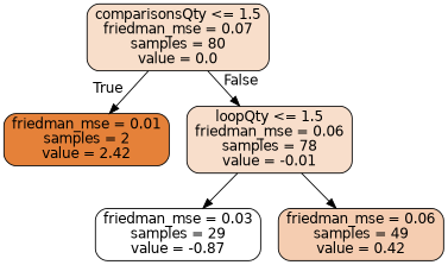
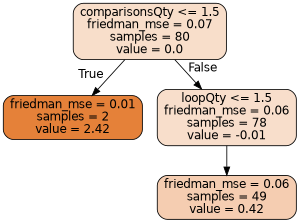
  digraph {
    node [color=black fontname=helvetica shape=box style="filled, rounded"]
    edge [fontname=helvetica]
    n1 [fillcolor="#f8deca" label="comparisonsQty <= 1.5\nfriedman_mse = 0.07\nsamples = 80\nvalue = 0.0"]
    n2 [fillcolor="#e58139" label="friedman_mse = 0.01\nsamples = 2\nvalue = 2.42"]
    n3 [fillcolor="#f8decb" label="loopQty <= 1.5\nfriedman_mse = 0.06\nsamples = 78\nvalue = -0.01"]
-   n4 [fillcolor="#ffffff" label="friedman_mse = 0.03\nsamples = 29\nvalue = -0.87"]
    n5 [fillcolor="#f5cdb1" label="friedman_mse = 0.06\nsamples = 49\nvalue = 0.42"]
    n1 -> n2 [headlabel=True labelangle=45 labeldistance=2.5]
    n1 -> n3 [headlabel=False labelangle=-45 labeldistance=2.5]
-   n3 -> n4
    n3 -> n5
  }
